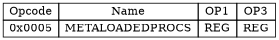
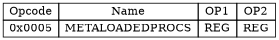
  digraph {
    nodesep=0.5
    ranksep=2
    fontname="DejaVu Serif"
-   n1 [label=< <table border="0" cellborder="1" cellspacing="0"> <tr><td> Opcode </td> <td> Name </td> <td> OP1 </td><td> OP3 </td> </tr> <tr><td> 0x0005 </td><td> METALOADEDPROCS </td><td> REG </td><td> REG </td> </tr> </table>> shape=plain fontname="DejaVu Serif"]
+   n1 [label=< <table border="0" cellborder="1" cellspacing="0"> <tr><td> Opcode </td> <td> Name </td> <td> OP1 </td><td> OP2 </td> </tr> <tr><td> 0x0005 </td><td> METALOADEDPROCS </td><td> REG </td><td> REG </td> </tr> </table>> shape=plain fontname="DejaVu Serif"]
  }
